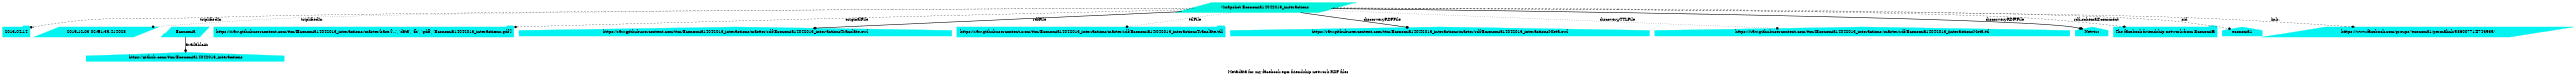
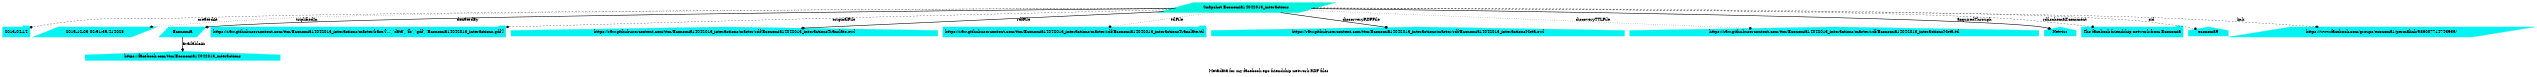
  digraph {
    label="Metadata for my facebook ego friendship network RDF files"
    node [color="#02F3F1" shape=house style=filled]
    edge [arrowhead=diamond style=dashed]
    "Snapshot Economia14042013_interactions" [color="#02F3DD" shape=parallelogram]
    n2 [label="2013-04-14" shape=folder]
    n3 [label="2015-12-03 02:51:35.414028" shape=parallelogram]
    n4 [label=Economia shape=parallelogram]
    n5 [label="https://raw.githubusercontent.com/ttm/Economia14042013_interactions/master/base/['..', 'data', 'fb', 'gdf', 'Economia14042013_interactions.gdf']" shape=folder]
    n6 [label="https://raw.githubusercontent.com/ttm/Economia14042013_interactions/master/rdf/Economia14042013_interactionsTranslate.owl"]
    n7 [label="https://raw.githubusercontent.com/ttm/Economia14042013_interactions/master/rdf/Economia14042013_interactionsTranslate.ttl" shape=folder]
    n8 [label="https://raw.githubusercontent.com/ttm/Economia14042013_interactions/master/rdf/Economia14042013_interactionsMeta.owl"]
    n9 [label="https://raw.githubusercontent.com/ttm/Economia14042013_interactions/master/rdf/Economia14042013_interactionsMeta.ttl"]
    n10 [label=Netvizz]
    n11 [label="The facebook friendship network from Economia" shape=folder]
-   n12 [label=economa1]
+   n12 [label=economa9]
    n13 [label="https://www.facebook.com/groups/economa1/permalink/586007714743535/" shape=parallelogram]
-   n14 [label="https://github.com/ttm/Economia14042013_interactions"]
-   "Snapshot Economia14042013_interactions" -> n2 [arrowhead=dot label=triplifiedIn]
-   "Snapshot Economia14042013_interactions" -> n3 [arrowhead=dot label=triplifiedIn style=dotted]
+   n14 [label="https://facebook.com/ttm/Economia14042013_interactions"]
+   "Snapshot Economia14042013_interactions" -> n2 [arrowhead=dot label=createdAt]
+   "Snapshot Economia14042013_interactions" -> n3 [label=triplifiedIn style=dotted]
+   "Snapshot Economia14042013_interactions" -> n4 [label=donatedBy style=bold]
    "Snapshot Economia14042013_interactions" -> n5 [label=originalFile]
    "Snapshot Economia14042013_interactions" -> n6 [label=rdfFile style=bold]
    "Snapshot Economia14042013_interactions" -> n7 [arrowhead=dot label=ttlFile style=dotted]
    "Snapshot Economia14042013_interactions" -> n8 [arrowhead=dot label=discorveryRDFFile style=bold]
    "Snapshot Economia14042013_interactions" -> n9 [arrowhead=dot label=discoveryTTLFile style=dotted]
-   "Snapshot Economia14042013_interactions" -> n10 [label=discorveryRDFFile style=bold]
-   "Snapshot Economia14042013_interactions" -> n11 [label="rdf-schema#comment"]
+   "Snapshot Economia14042013_interactions" -> n10 [label=acquiredThrough style=bold]
+   "Snapshot Economia14042013_interactions" -> n11 [arrowhead=dot label="rdf-schema#comment"]
    "Snapshot Economia14042013_interactions" -> n12 [arrowhead=dot label=sid]
    "Snapshot Economia14042013_interactions" -> n13 [label=link]
    n4 -> n14 [label=availableAt style=bold]
  }
